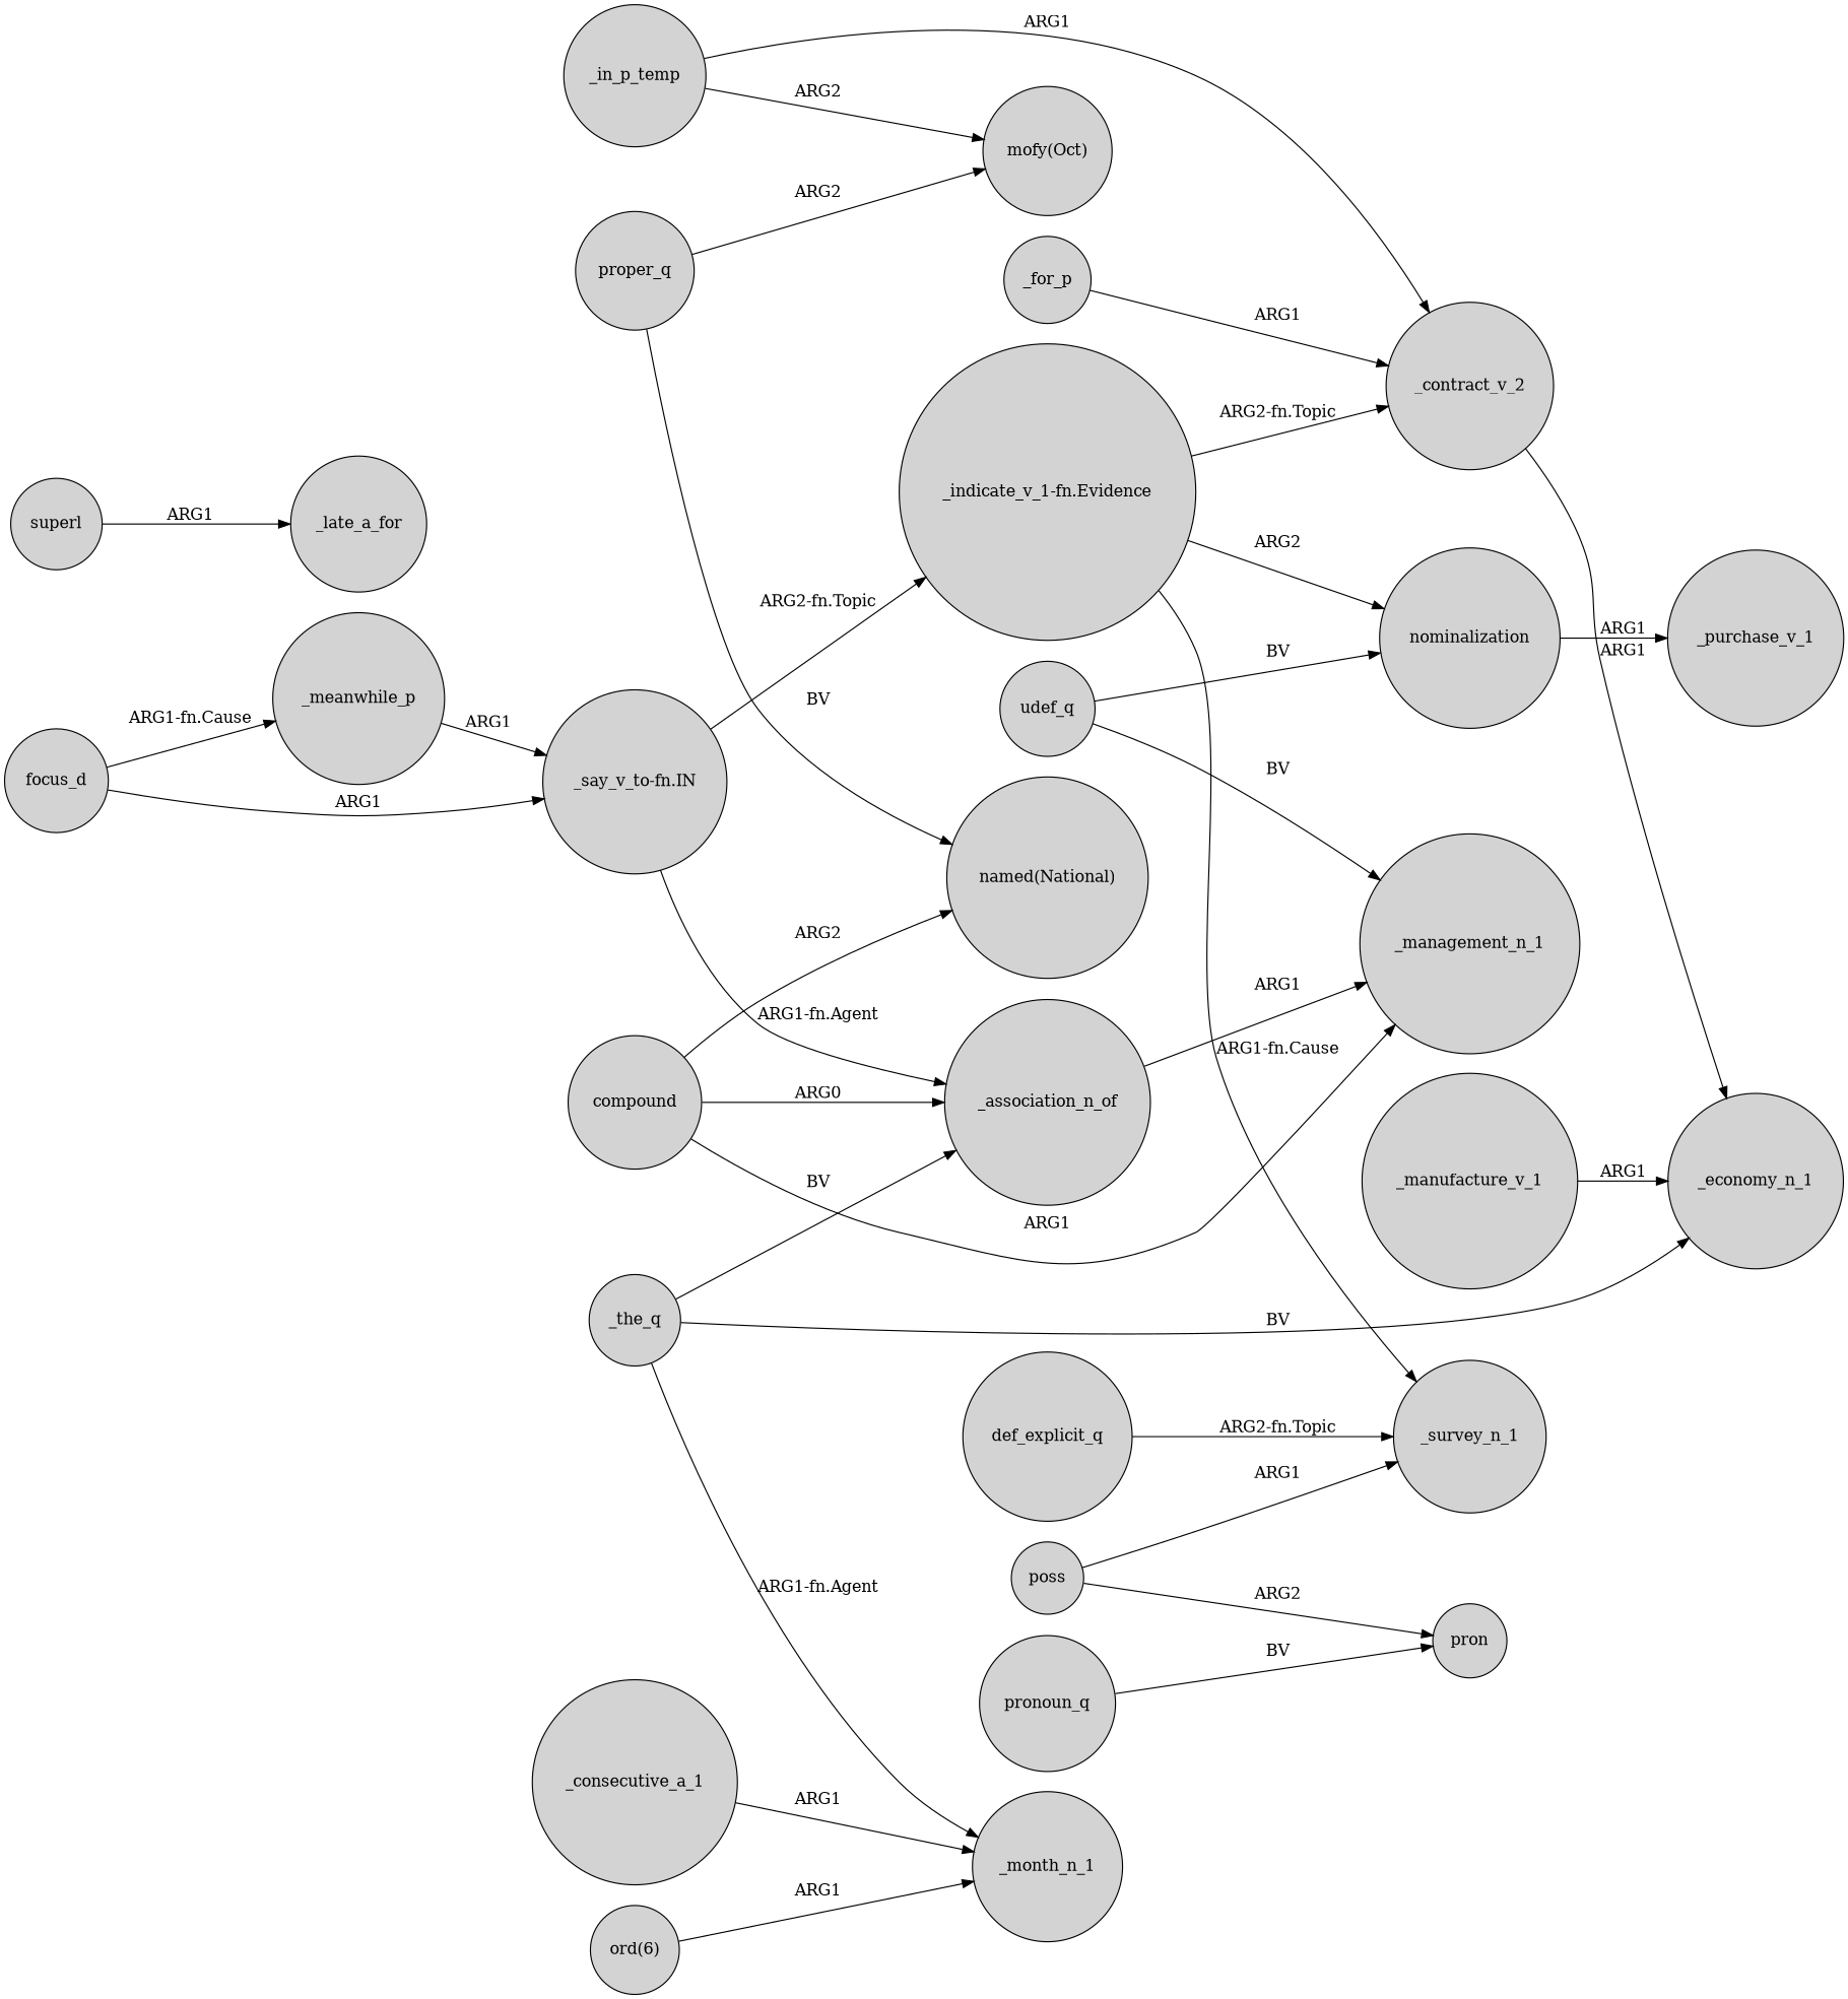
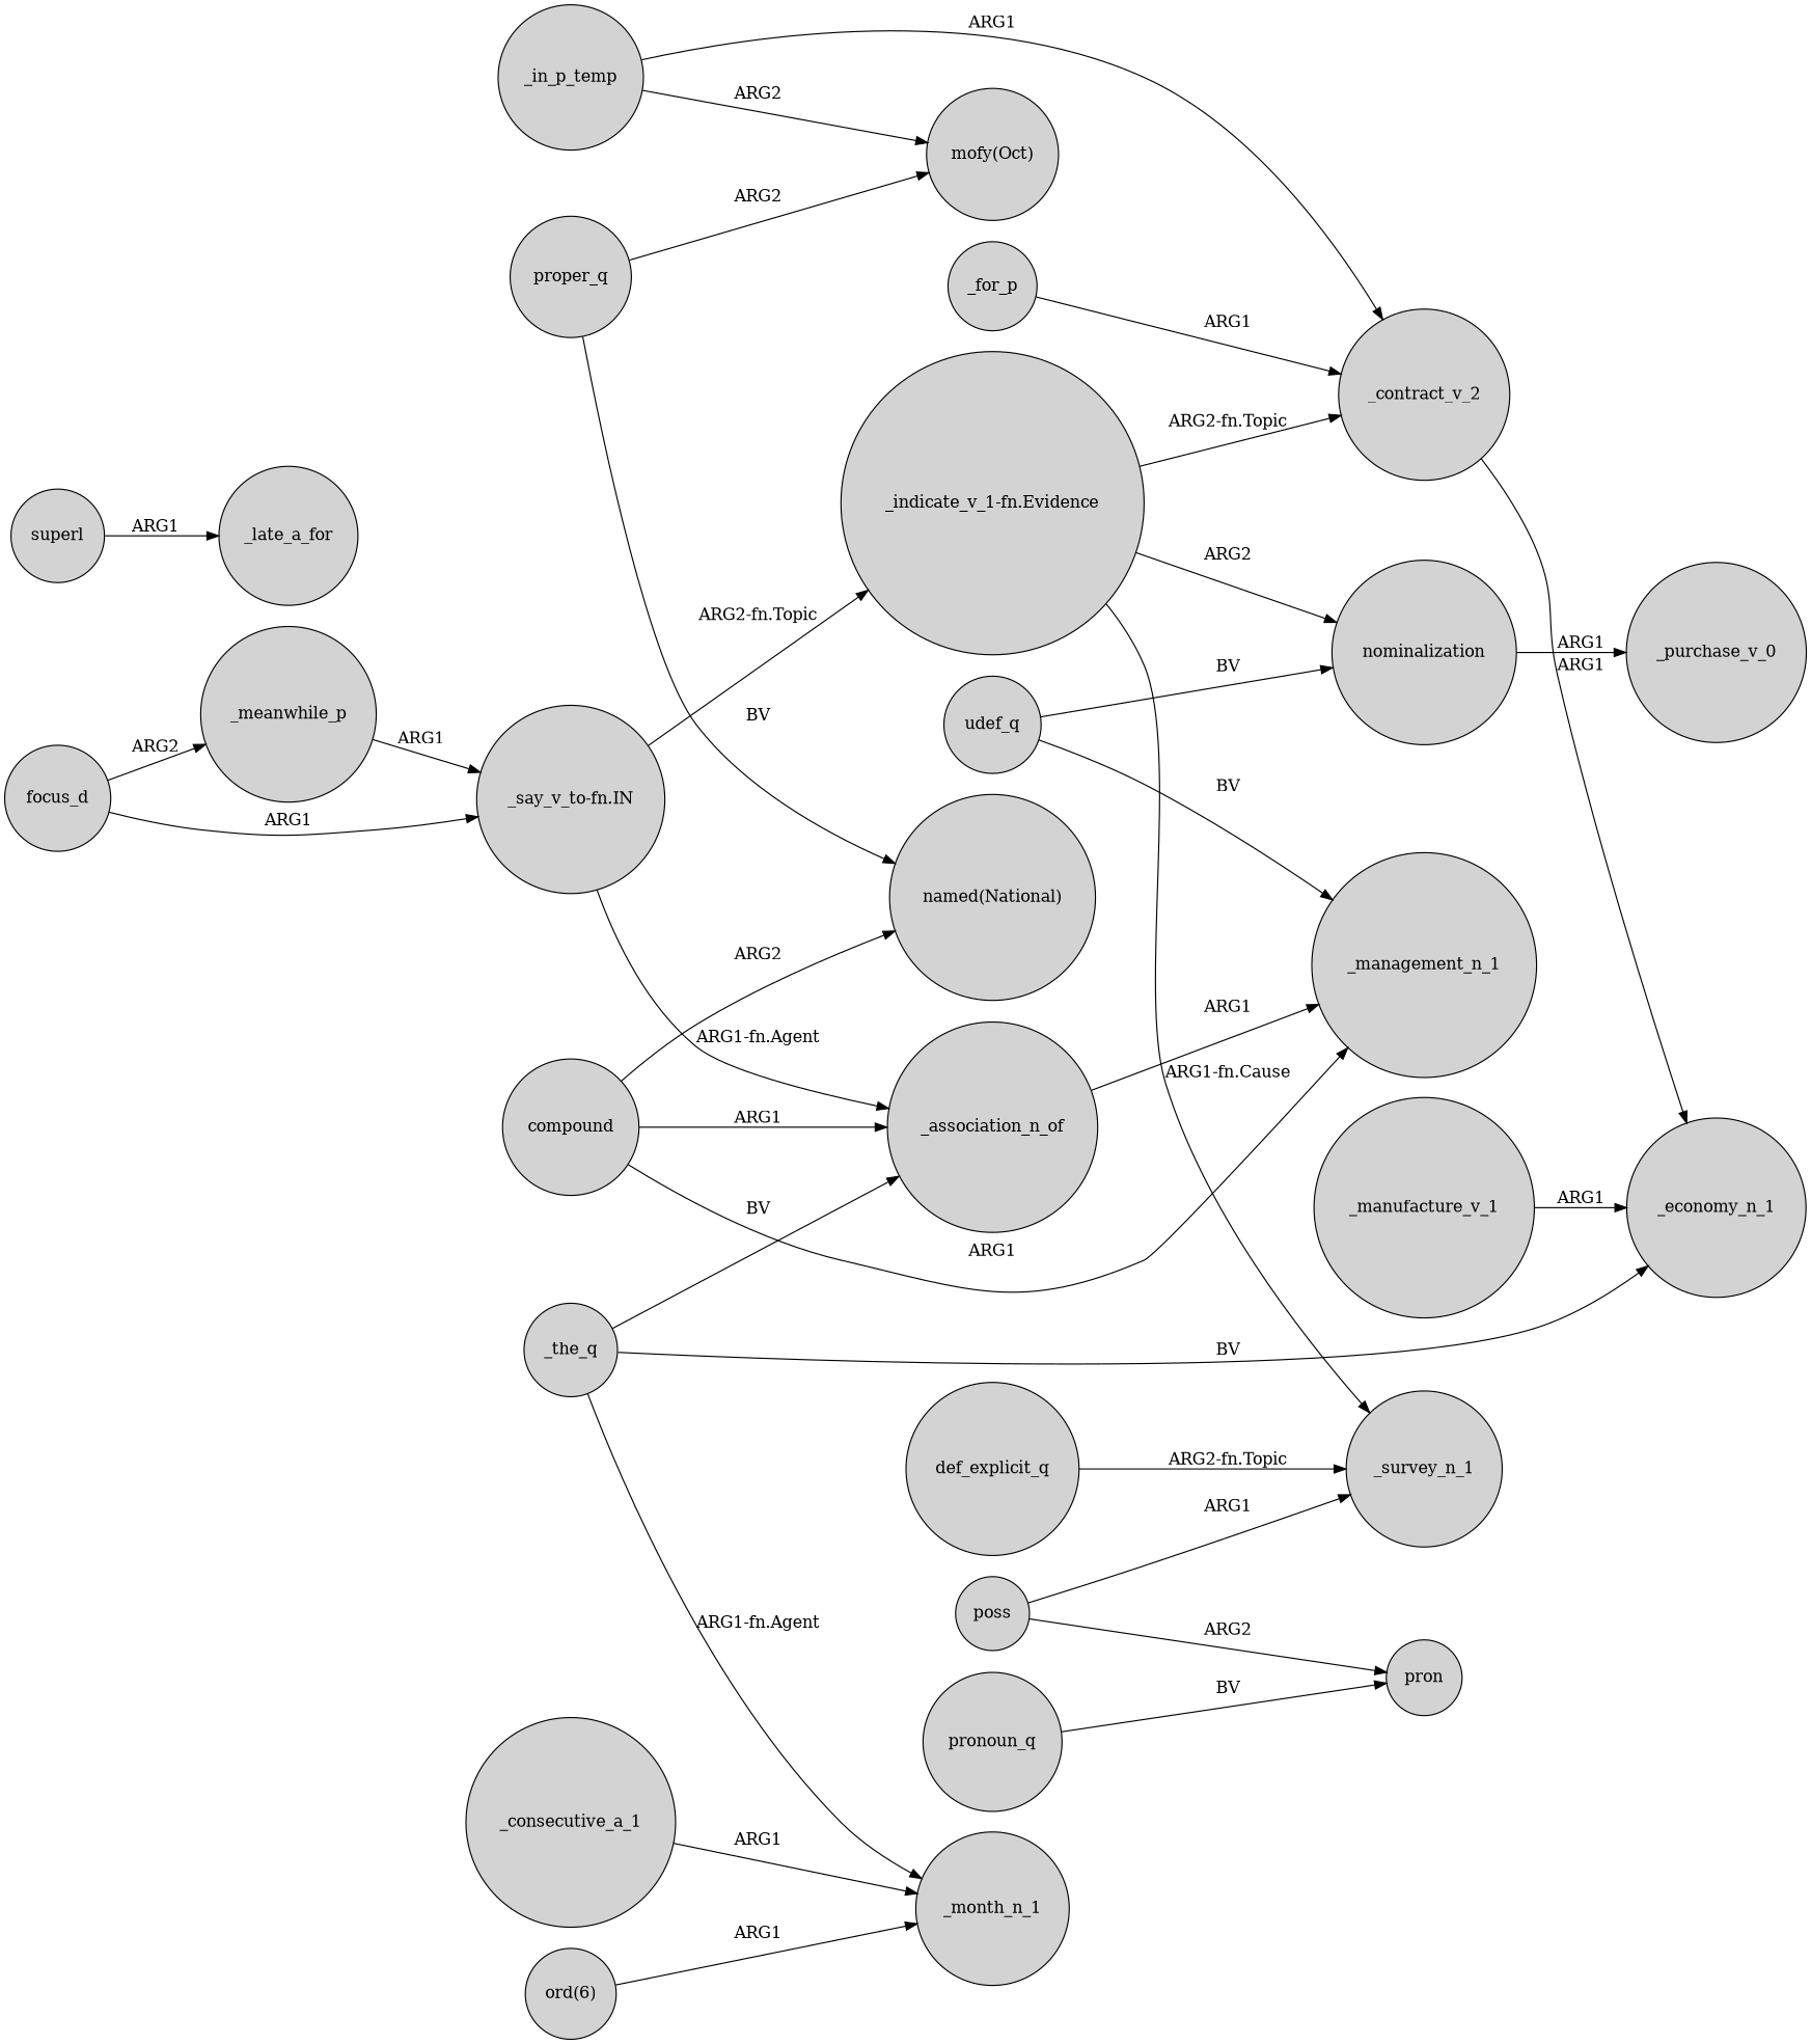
  digraph {
    rankdir=LR
    node [shape=circle style=filled]
    _manufacture_v_1
    _economy_n_1
    _for_p
    _contract_v_2
    poss
    pron
    _survey_n_1
    _in_p_temp
    "mofy(Oct)"
    nominalization
-   _purchase_v_1
+   _purchase_v_1 [label=_purchase_v_0]
    superl
    _late_a_for
    _the_q
    _month_n_1
    _association_n_of
    _management_n_1
    proper_q
    "named(National)"
    compound
    udef_q
    _meanwhile_p
    "_say_v_to-fn.IN"
    "_indicate_v_1-fn.Evidence"
    def_explicit_q
    pronoun_q
    _consecutive_a_1
    focus_d
    "ord(6)"
    _manufacture_v_1 -> _economy_n_1 [label=ARG1]
    _for_p -> _contract_v_2 [label=ARG1]
    _contract_v_2 -> _economy_n_1 [label=ARG1]
    poss -> pron [label=ARG2]
    poss -> _survey_n_1 [label=ARG1]
    _in_p_temp -> _contract_v_2 [label=ARG1]
    _in_p_temp -> "mofy(Oct)" [label=ARG2]
    nominalization -> _purchase_v_1 [label=ARG1]
    superl -> _late_a_for [label=ARG1]
    _the_q -> _economy_n_1 [label=BV]
    _the_q -> _month_n_1 [label="ARG1-fn.Agent"]
    _the_q -> _association_n_of [label=BV]
    _association_n_of -> _management_n_1 [label=ARG1]
    proper_q -> "mofy(Oct)" [label=ARG2]
    proper_q -> "named(National)" [label=BV]
-   compound -> _association_n_of [label=ARG0]
+   compound -> _association_n_of [label=ARG1]
    compound -> _management_n_1 [label=ARG1]
    compound -> "named(National)" [label=ARG2]
    udef_q -> nominalization [label=BV]
    udef_q -> _management_n_1 [label=BV]
    _meanwhile_p -> "_say_v_to-fn.IN" [label=ARG1]
    "_say_v_to-fn.IN" -> _association_n_of [label="ARG1-fn.Agent"]
    "_say_v_to-fn.IN" -> "_indicate_v_1-fn.Evidence" [label="ARG2-fn.Topic"]
    "_indicate_v_1-fn.Evidence" -> _contract_v_2 [label="ARG2-fn.Topic"]
    "_indicate_v_1-fn.Evidence" -> _survey_n_1 [label="ARG1-fn.Cause"]
    "_indicate_v_1-fn.Evidence" -> nominalization [label=ARG2]
    def_explicit_q -> _survey_n_1 [label="ARG2-fn.Topic"]
    pronoun_q -> pron [label=BV]
    _consecutive_a_1 -> _month_n_1 [label=ARG1]
-   focus_d -> _meanwhile_p [label="ARG1-fn.Cause"]
+   focus_d -> _meanwhile_p [label=ARG2]
    focus_d -> "_say_v_to-fn.IN" [label=ARG1]
    "ord(6)" -> _month_n_1 [label=ARG1]
  }
